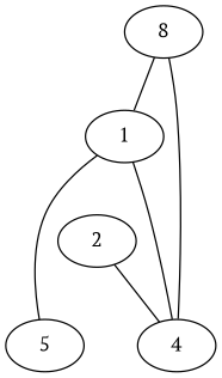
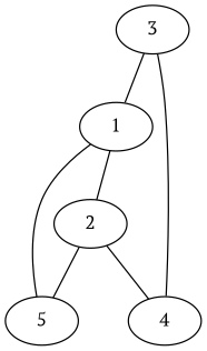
  graph {
    fontname="PT Serif"
    node [fontname="PT Serif"]
    edge [fontname="PT Serif"]
    1
    4
    5
    2
-   3 [label=8]
-   1 -- 4
+   3
+   1 -- 2
    1 -- 5
    2 -- 4
+   2 -- 5
    3 -- 1
    3 -- 4
  }
